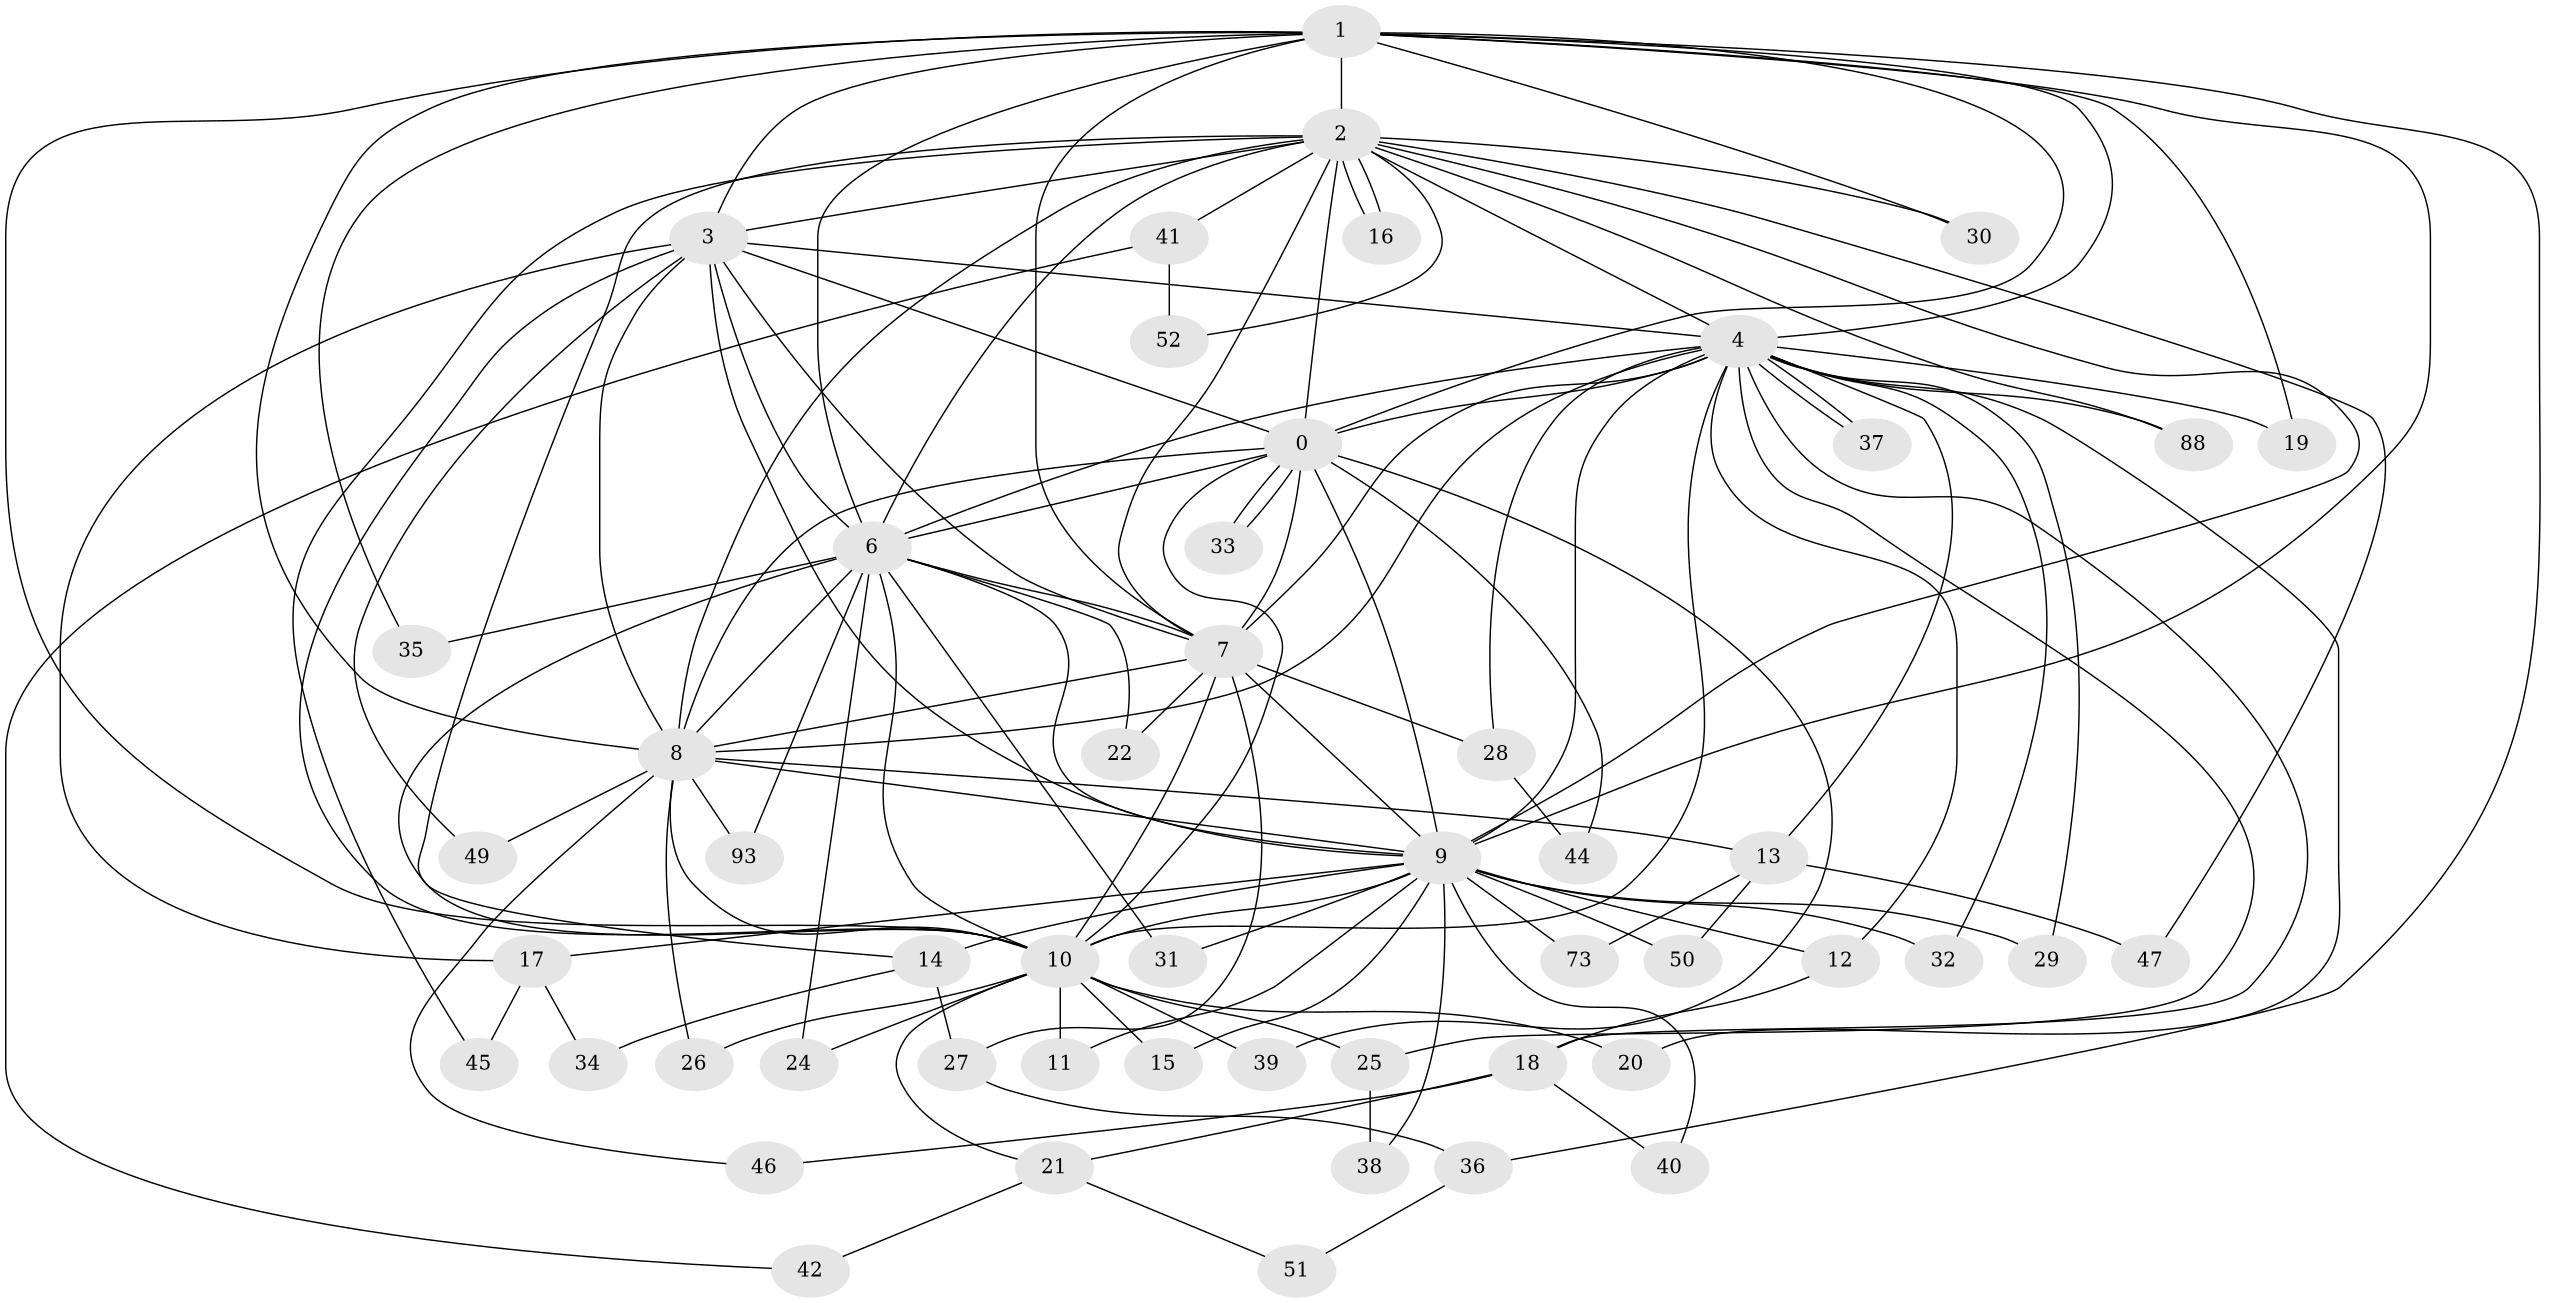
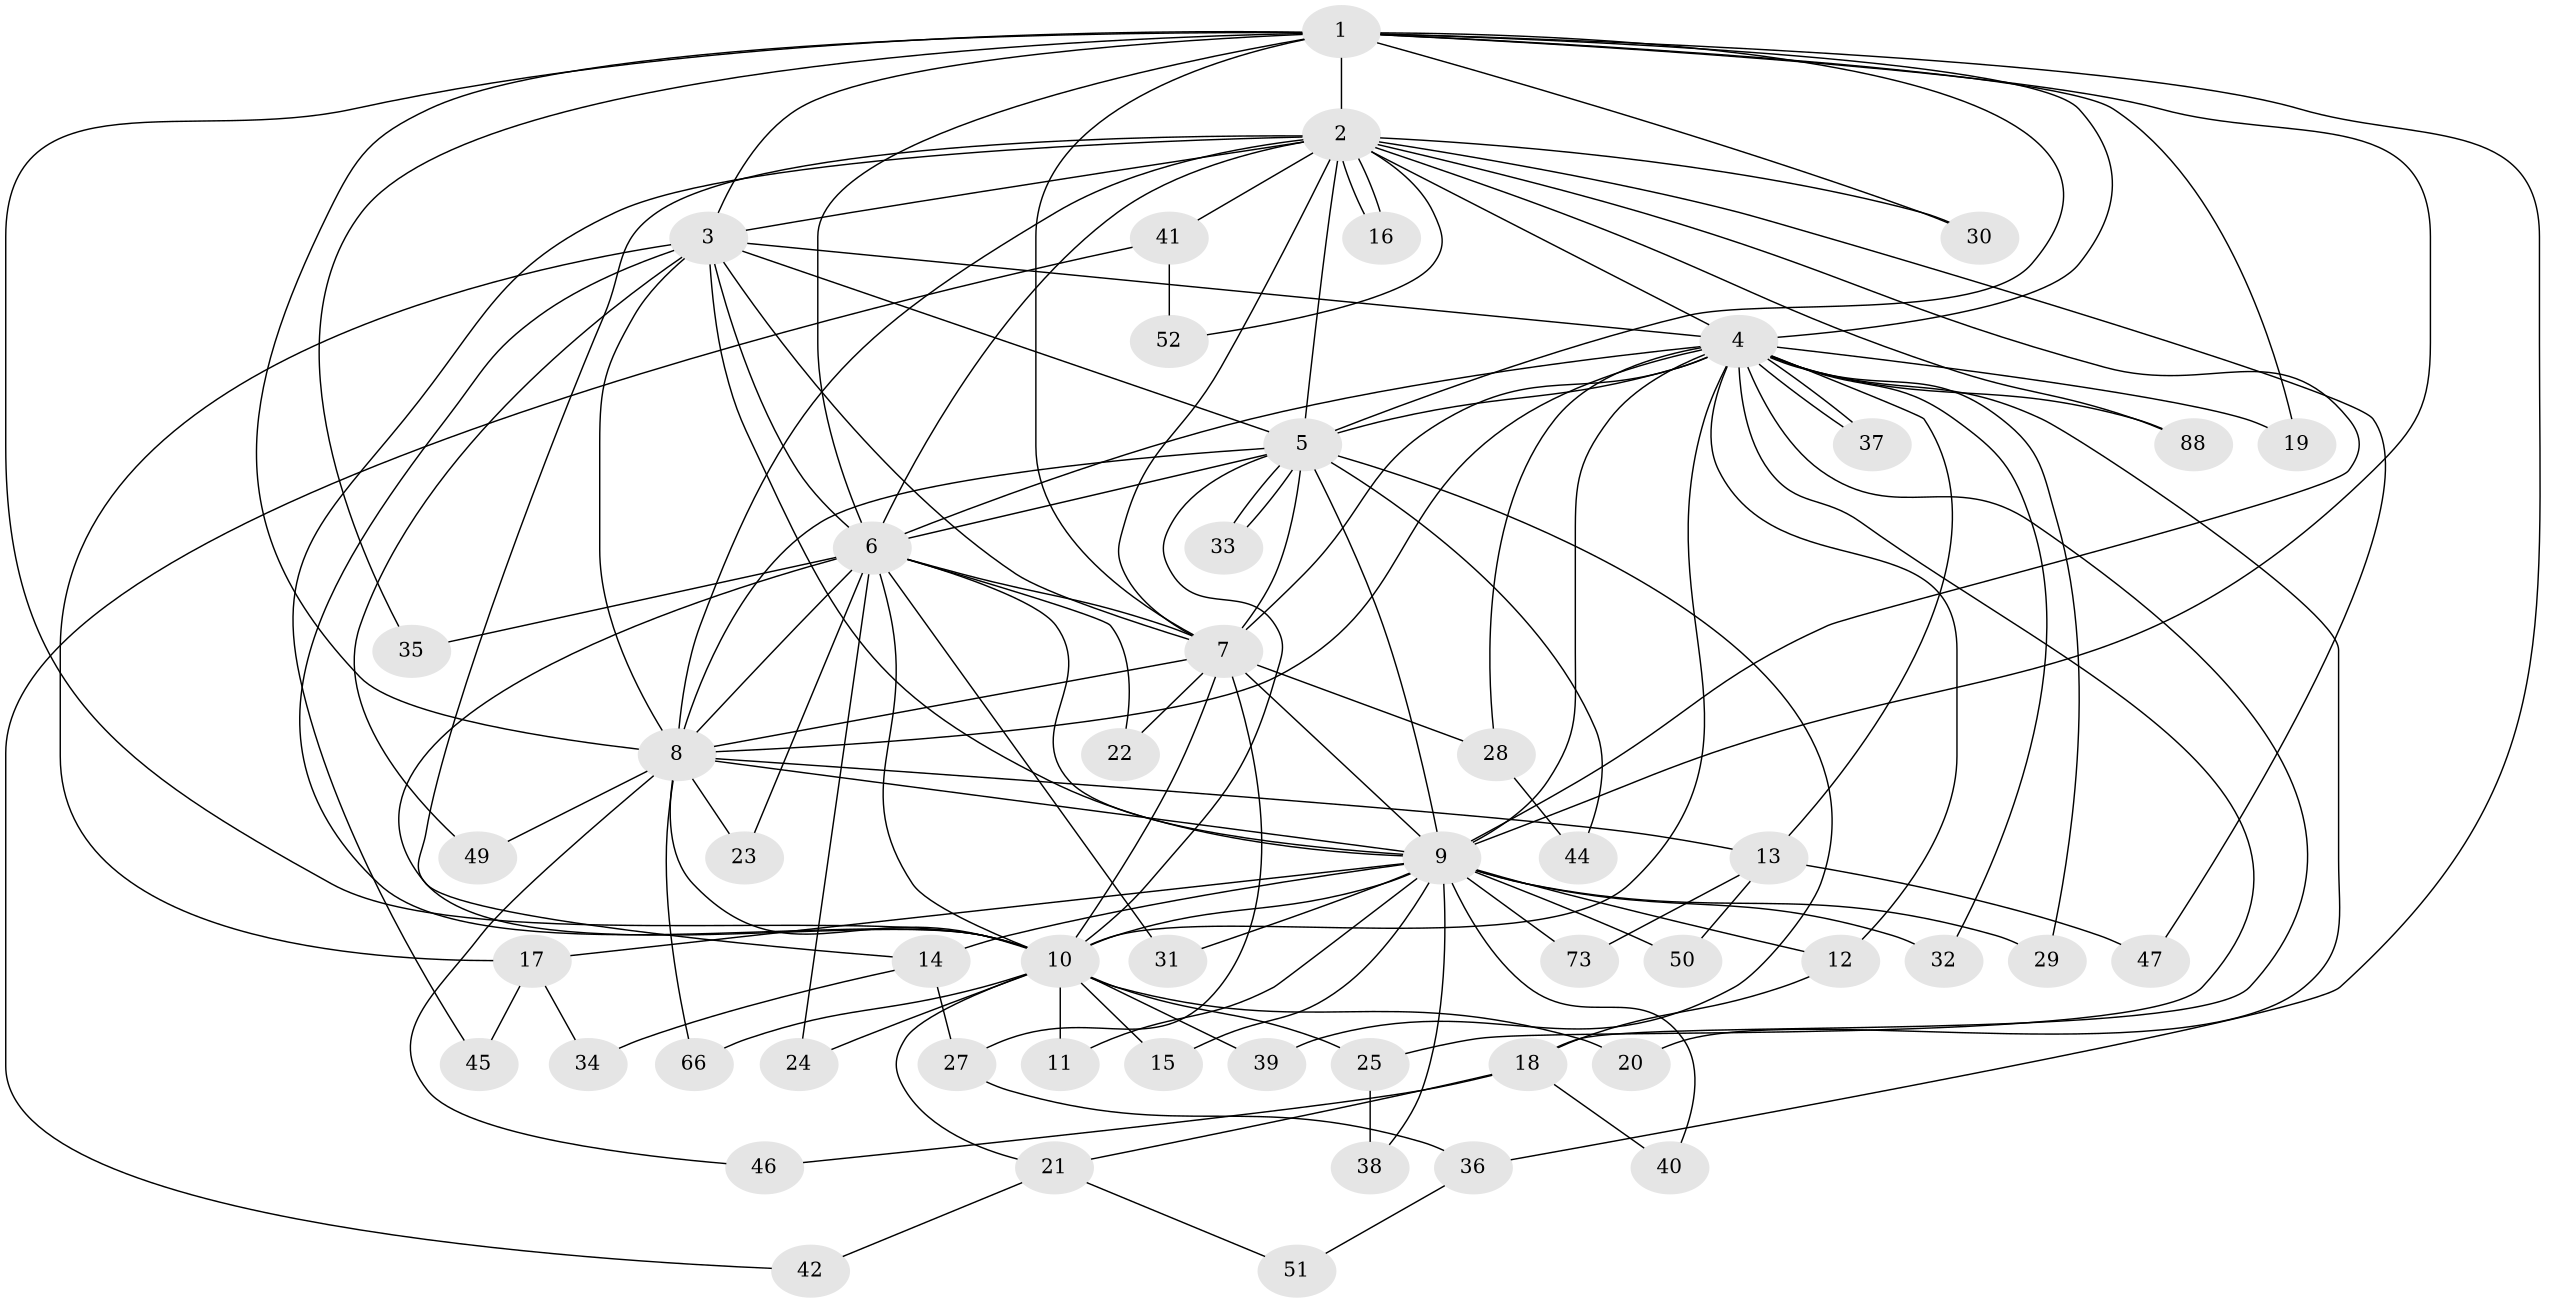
  graph {
    node [color=gray90 style=filled]
    1
    2
    3
    4
-   5 [label=0]
+   5
    6
    7
    8
    9
    10
    19
    30
    35
    36
    16
    41
    45
    47
    n19 [label=88]
    52
    17
    49
    12
    13
    18
    20
    25
    28
    29
    32
    37
    33
    39
    44
    14
    22
-   23 [label=93]
+   23
    24
    31
    27
-   26
+   26 [label=66]
    46
    11
    15
    38
    40
    n47 [label=73]
    50
    21
    51
    42
    34
    1 -- 2
    1 -- 3
    1 -- 4
    1 -- 5
    1 -- 6
    1 -- 7
    1 -- 8
    1 -- 9
    1 -- 10
    1 -- 19
    1 -- 30
    1 -- 35
    1 -- 36
    2 -- 3
    2 -- 4
    2 -- 5
    2 -- 6
    2 -- 7
    2 -- 8
    2 -- 9
    2 -- 10
    2 -- 30
    2 -- 16
    2 -- 16
    2 -- 41
    2 -- 45
    2 -- 47
    2 -- n19
    2 -- 52
    3 -- 4
    3 -- 5
    3 -- 6
    3 -- 7
    3 -- 8
    3 -- 9
    3 -- 10
    3 -- 17
    3 -- 49
    4 -- 5
    4 -- 6
    4 -- 7
    4 -- 8
    4 -- 9
    4 -- 10
    4 -- 19
    4 -- n19
    4 -- 12
    4 -- 13
    4 -- 18
    4 -- 20
    4 -- 25
    4 -- 28
    4 -- 29
    4 -- 32
    4 -- 37
    4 -- 37
    5 -- 6
    5 -- 7
    5 -- 8
    5 -- 9
    5 -- 10
    5 -- 33
    5 -- 33
    5 -- 39
    5 -- 44
    6 -- 7
    6 -- 8
    6 -- 9
    6 -- 10
    6 -- 35
    6 -- 14
    6 -- 22
    6 -- 23
    6 -- 24
    6 -- 31
    7 -- 8
    7 -- 9
    7 -- 10
    7 -- 28
    7 -- 22
    7 -- 27
    8 -- 9
    8 -- 10
    8 -- 49
    8 -- 13
    8 -- 23
    8 -- 26
    8 -- 46
    9 -- 10
    9 -- 17
    9 -- 12
    9 -- 29
    9 -- 32
    9 -- 14
    9 -- 31
    9 -- 11
    9 -- 15
    9 -- 38
    9 -- 40
    9 -- n47
    9 -- 50
    10 -- 20
    10 -- 25
    10 -- 39
    10 -- 24
    10 -- 26
    10 -- 11
    10 -- 15
    10 -- 21
    36 -- 51
    41 -- 52
    41 -- 42
    17 -- 45
    17 -- 34
    12 -- 18
    13 -- 47
    13 -- n47
    13 -- 50
    18 -- 46
    18 -- 40
    18 -- 21
    25 -- 38
    28 -- 44
    14 -- 27
    14 -- 34
    27 -- 36
    21 -- 51
    21 -- 42
  }
